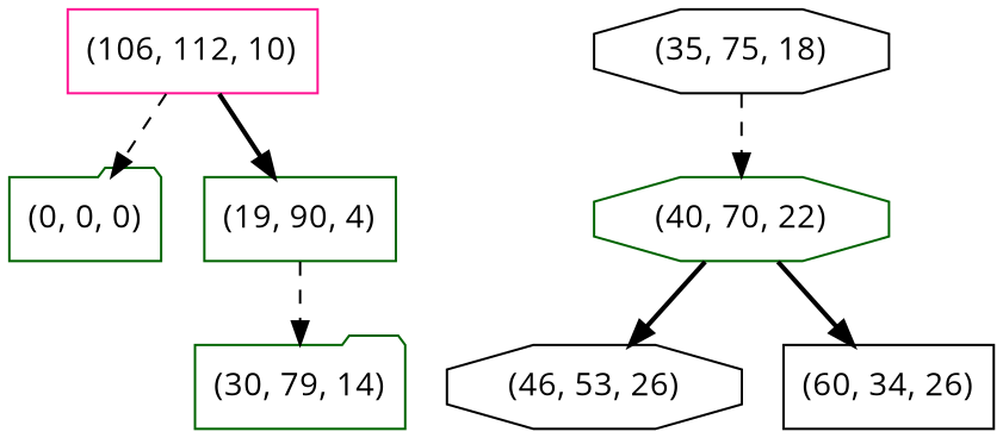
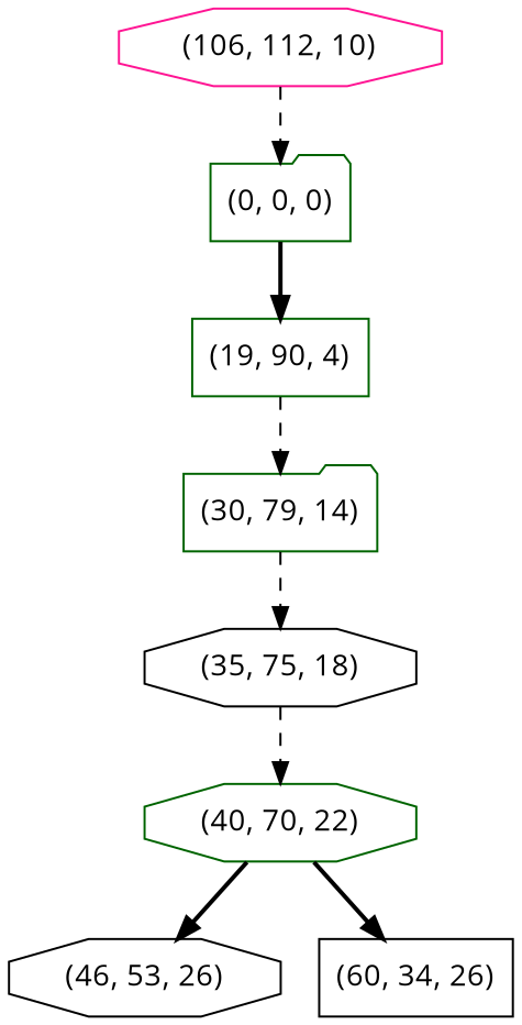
  digraph {
    fontname="Open Sans"
    node [color=darkgreen fontname="Open Sans" shape=octagon]
    edge [fontname="Open Sans" style=dashed]
    "(0, 0, 0)" [shape=folder]
    "(19, 90, 4)" [shape=box]
    "(30, 79, 14)" [shape=folder]
-   "(106, 112, 10)" [color=deeppink shape=box]
+   "(106, 112, 10)" [color=deeppink]
    "(35, 75, 18)" [color=black]
    "(40, 70, 22)"
    "(46, 53, 26)" [color=black]
    n8 [color=black label="(60, 34, 26)" shape=box]
-   "(106, 112, 10)" -> "(19, 90, 4)" [style=bold]
+   "(0, 0, 0)" -> "(19, 90, 4)" [style=bold]
    "(19, 90, 4)" -> "(30, 79, 14)"
+   "(30, 79, 14)" -> "(35, 75, 18)"
    "(106, 112, 10)" -> "(0, 0, 0)"
    "(35, 75, 18)" -> "(40, 70, 22)"
    "(40, 70, 22)" -> "(46, 53, 26)" [style=bold]
    "(40, 70, 22)" -> n8 [style=bold]
  }
